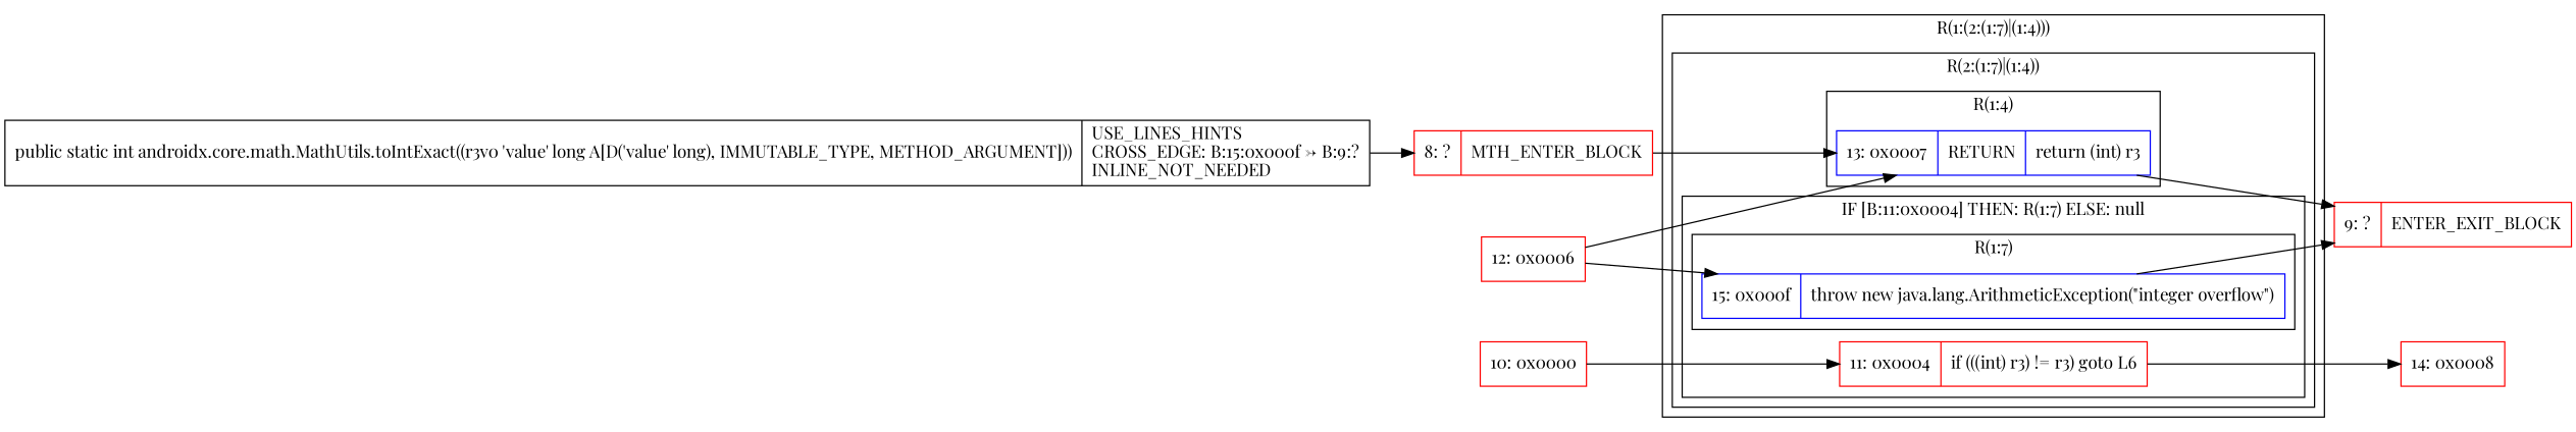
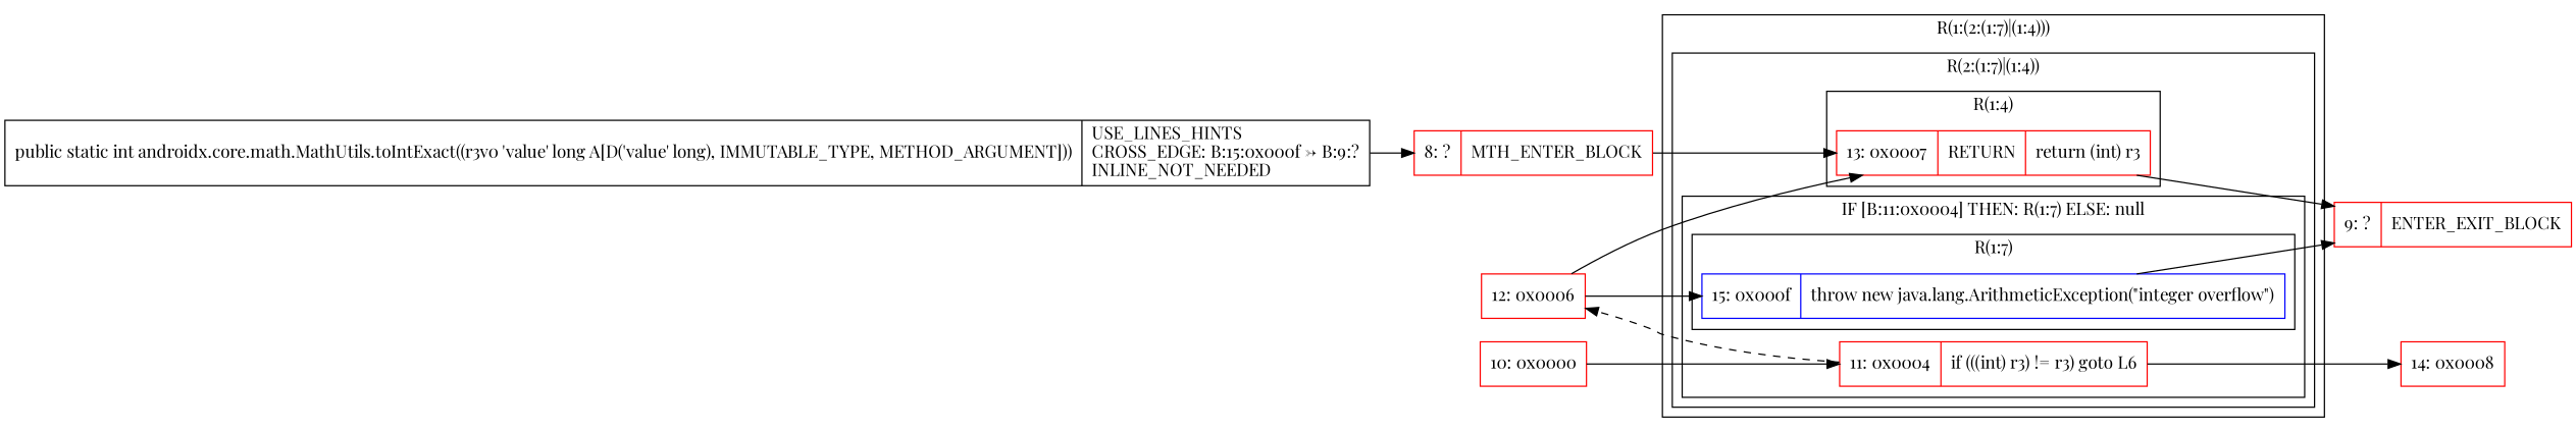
  digraph {
    fontname="Playfair Display"
    rankdir=LR
    node [color=red fontname="Playfair Display" shape=record]
    edge [fontname="Playfair Display"]
    n1 [color=blue label="{15\:\ 0x000f|throw new java.lang.ArithmeticException(\"integer overflow\")\l}"]
    n2 [label="{11\:\ 0x0004|if (((int) r3) != r3) goto L6\l}"]
-   n3 [color=blue label="{13\:\ 0x0007|RETURN\l|return (int) r3\l}"]
+   n3 [label="{13\:\ 0x0007|RETURN\l|return (int) r3\l}"]
    n4 [label="{9\:\ ?|ENTER_EXIT_BLOCK\l}"]
    n5 [label="{12\:\ 0x0006}"]
    n6 [label="{14\:\ 0x0008}"]
    n7 [label="{8\:\ ?|MTH_ENTER_BLOCK\l}"]
    n8 [label="{10\:\ 0x0000}"]
    n9 [label="{public static int androidx.core.math.MathUtils.toIntExact((r3v0 'value' long A[D('value' long), IMMUTABLE_TYPE, METHOD_ARGUMENT]))  | USE_LINES_HINTS\lCROSS_EDGE: B:15:0x000f \-\> B:9:?\lINLINE_NOT_NEEDED\l}" color=""]
    subgraph cluster_1 {
      label="R(1:(2:(1:7)|(1:4)))"
      subgraph cluster_2 {
        label="R(2:(1:7)|(1:4))"
        subgraph cluster_3 {
          label="IF [B:11:0x0004] THEN: R(1:7) ELSE: null"
          n2
          subgraph cluster_4 {
            label="R(1:7)"
            n1
          }
        }
        subgraph cluster_5 {
          label="R(1:4)"
          n3
        }
      }
    }
    n1 -> n4
+   n2 -> n5 [style=dashed]
    n2 -> n6
    n3 -> n4
    n5 -> n1
    n5 -> n3
    n7 -> n3
    n8 -> n2
    n9 -> n7
  }
